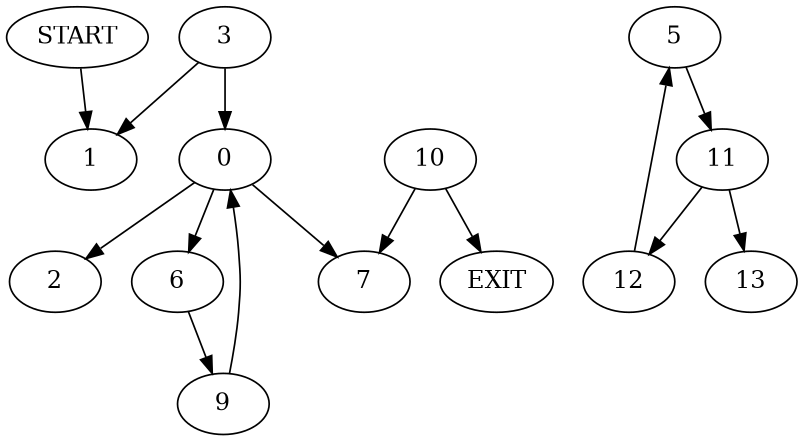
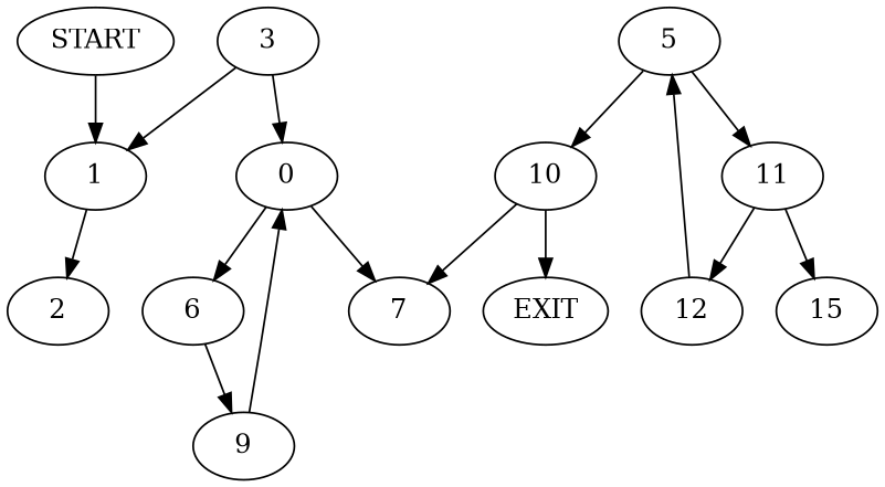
  digraph {
    n1 [label=START]
    1
    2
    n4 [label=EXIT]
    3
    n6 [label=0]
    5
    10
    11
    6
    7
    9
    12
-   13
+   13 [label=15]
    n1 -> 1
-   n6 -> 2
+   1 -> 2
    3 -> 1
    3 -> n6
    n6 -> 6
    n6 -> 7
+   5 -> 10
    5 -> 11
    10 -> n4
    10 -> 7
    11 -> 12
    11 -> 13
    6 -> 9
    9 -> n6
    12 -> 5
  }
